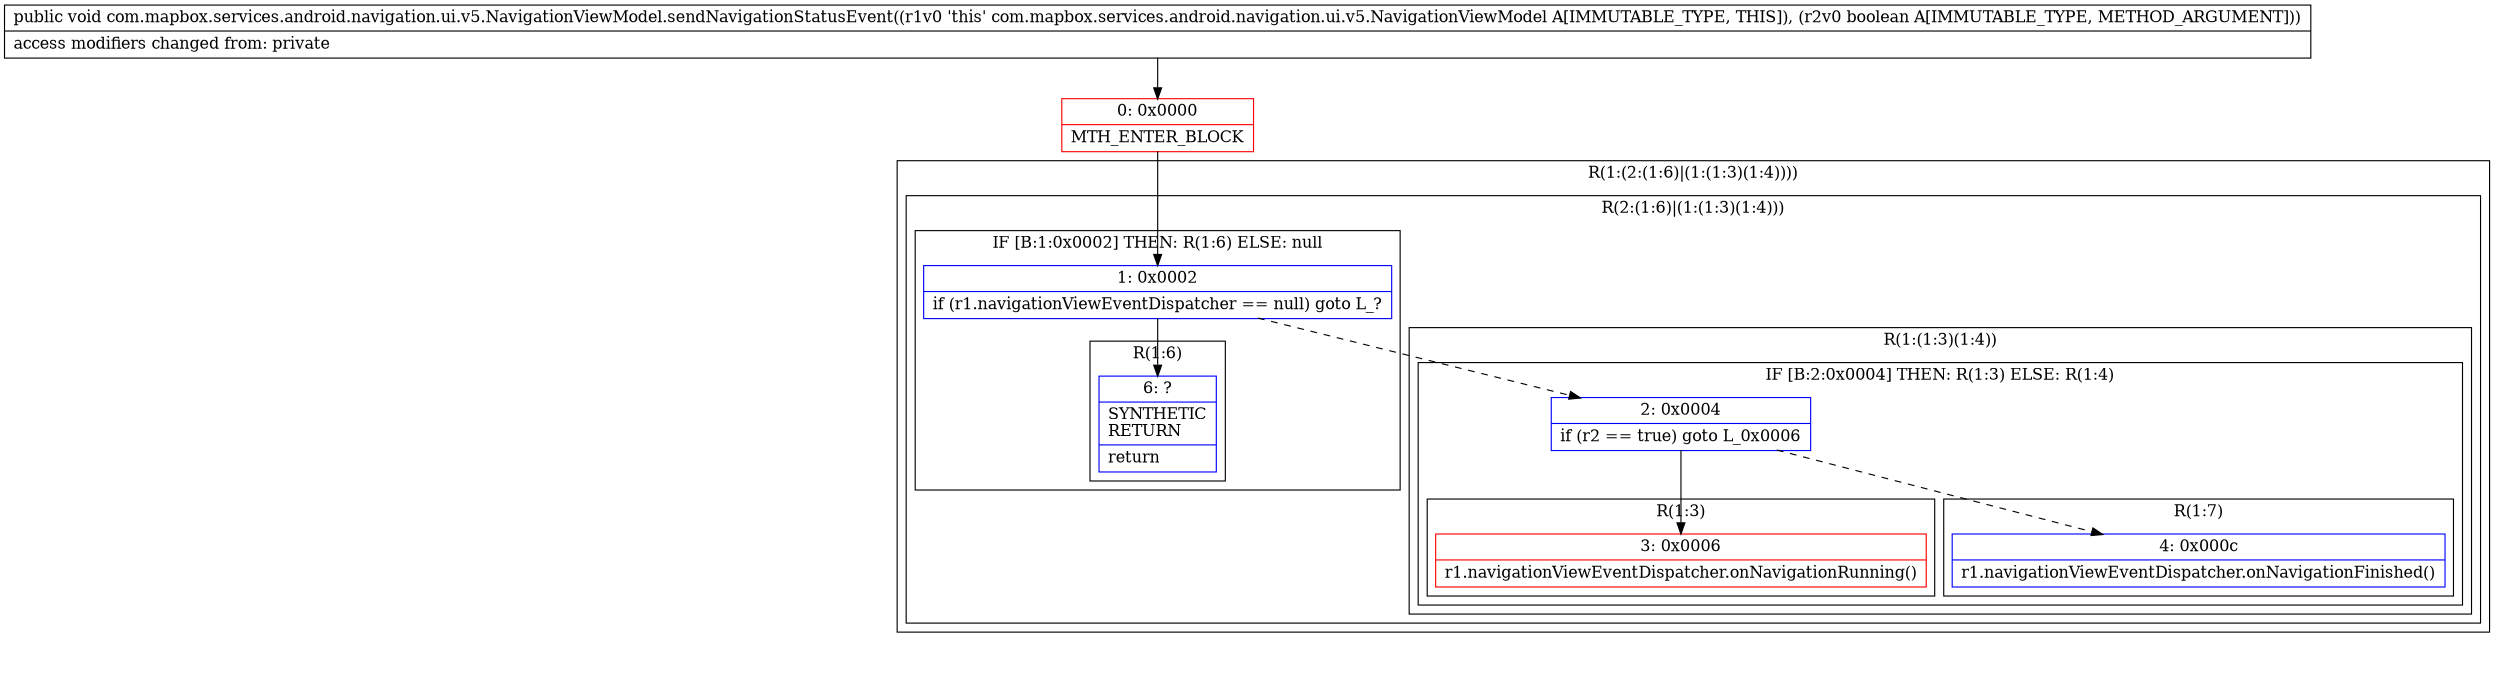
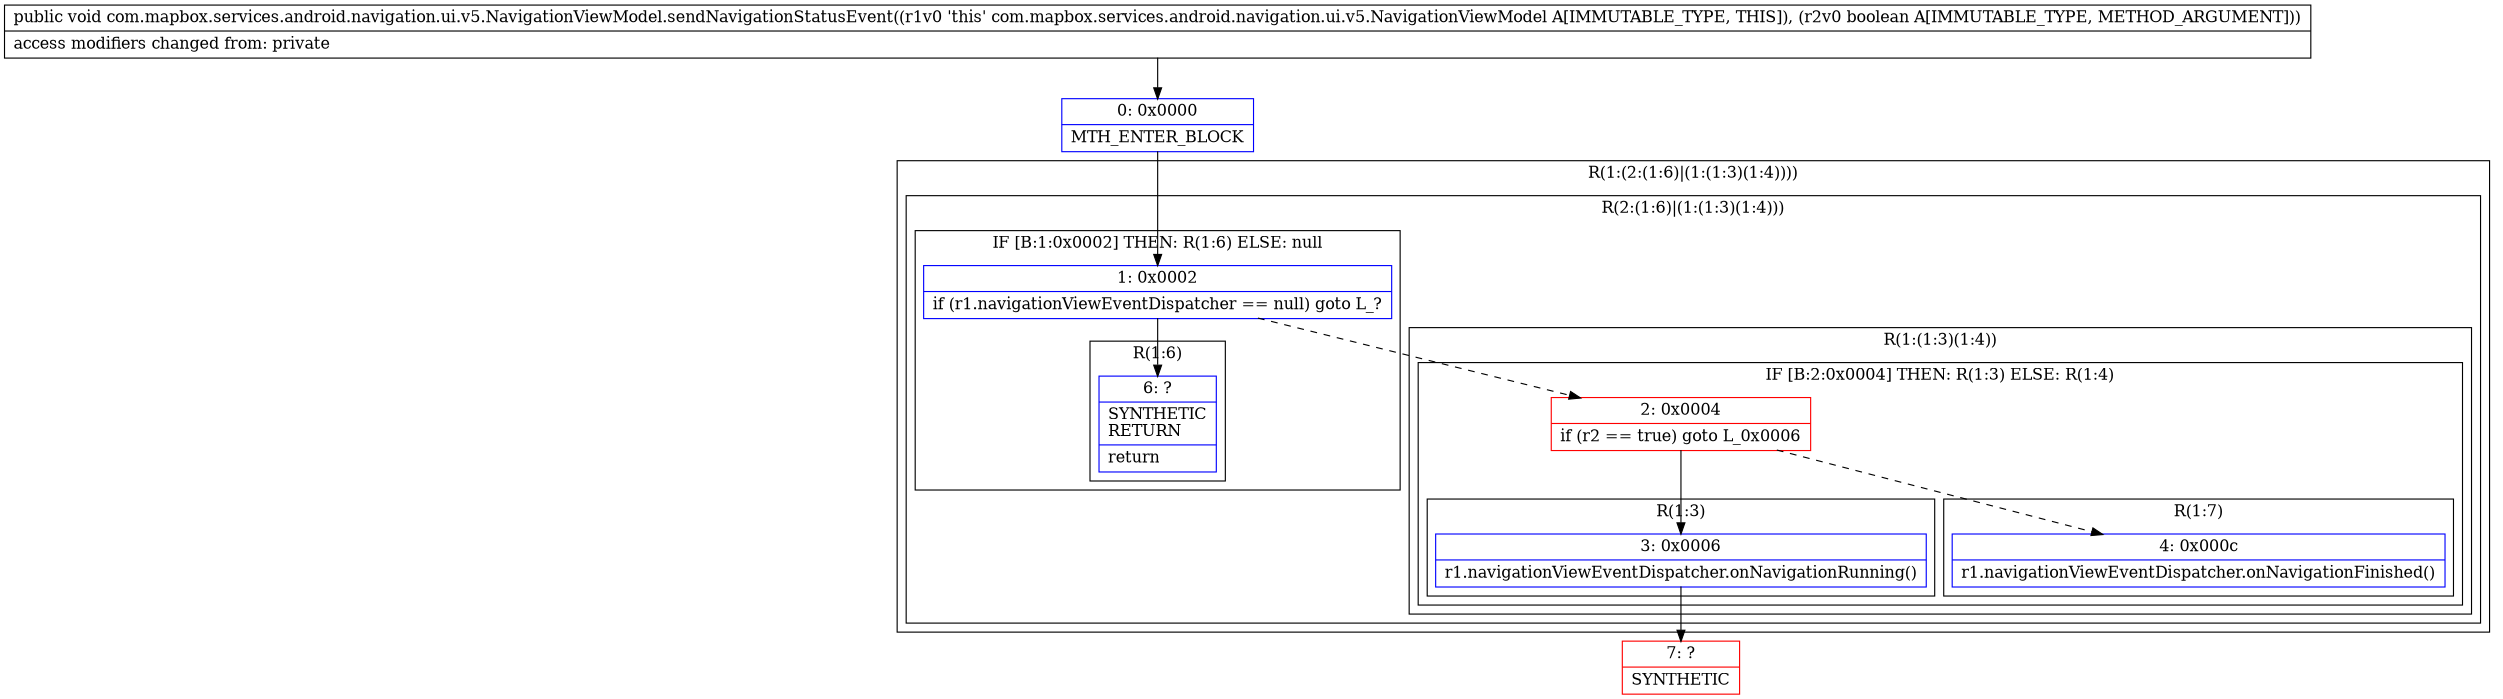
  digraph {
    node [color=blue shape=record]
    n1 [label="{6\:\ ?|SYNTHETIC\lRETURN\l|return\l}"]
    n2 [label="{1\:\ 0x0002|if (r1.navigationViewEventDispatcher == null) goto L_?\l}"]
-   n3 [color=red label="{3\:\ 0x0006|r1.navigationViewEventDispatcher.onNavigationRunning()\l}"]
+   n3 [label="{3\:\ 0x0006|r1.navigationViewEventDispatcher.onNavigationRunning()\l}"]
    n4 [label="{4\:\ 0x000c|r1.navigationViewEventDispatcher.onNavigationFinished()\l}"]
-   n5 [label="{2\:\ 0x0004|if (r2 == true) goto L_0x0006\l}"]
-   n7 [color=red label="{0\:\ 0x0000|MTH_ENTER_BLOCK\l}"]
+   n5 [color=red label="{2\:\ 0x0004|if (r2 == true) goto L_0x0006\l}"]
+   n6 [color=red label="{7\:\ ?|SYNTHETIC\l}"]
+   n7 [label="{0\:\ 0x0000|MTH_ENTER_BLOCK\l}"]
    n8 [label="{public void com.mapbox.services.android.navigation.ui.v5.NavigationViewModel.sendNavigationStatusEvent((r1v0 'this' com.mapbox.services.android.navigation.ui.v5.NavigationViewModel A[IMMUTABLE_TYPE, THIS]), (r2v0 boolean A[IMMUTABLE_TYPE, METHOD_ARGUMENT]))  | access modifiers changed from: private\l}" color=""]
    subgraph cluster_1 {
      label="R(1:(2:(1:6)|(1:(1:3)(1:4))))"
      subgraph cluster_2 {
        label="R(2:(1:6)|(1:(1:3)(1:4)))"
        subgraph cluster_3 {
          label="IF [B:1:0x0002] THEN: R(1:6) ELSE: null"
          n2
          subgraph cluster_4 {
            label="R(1:6)"
            n1
          }
        }
        subgraph cluster_5 {
          label="R(1:(1:3)(1:4))"
          subgraph cluster_6 {
            label="IF [B:2:0x0004] THEN: R(1:3) ELSE: R(1:4)"
            n5
            subgraph cluster_7 {
              label="R(1:3)"
              n3
            }
            subgraph cluster_8 {
              label="R(1:7)"
              n4
            }
          }
        }
      }
    }
    n2 -> n1
    n2 -> n5 [style=dashed]
+   n3 -> n6
    n5 -> n3
    n5 -> n4 [style=dashed]
    n7 -> n2
    n8 -> n7
  }
